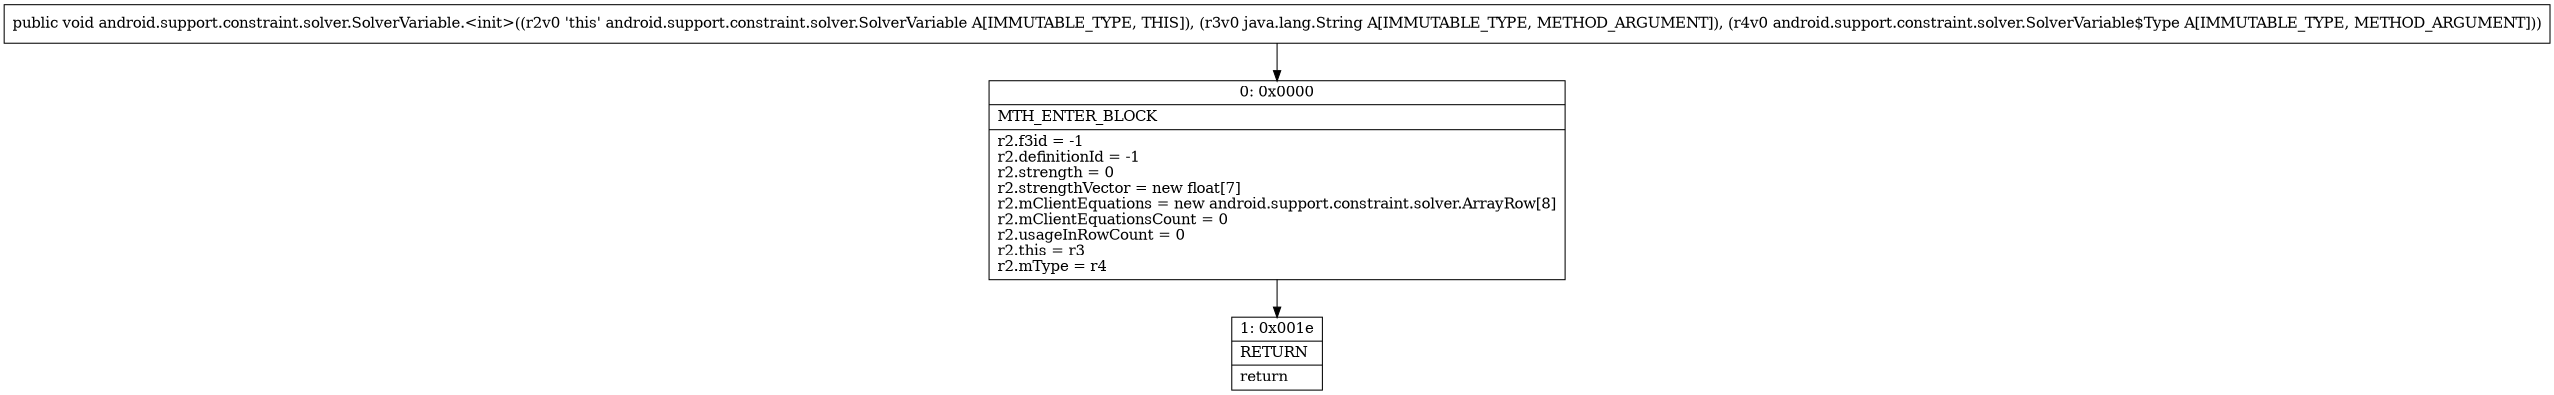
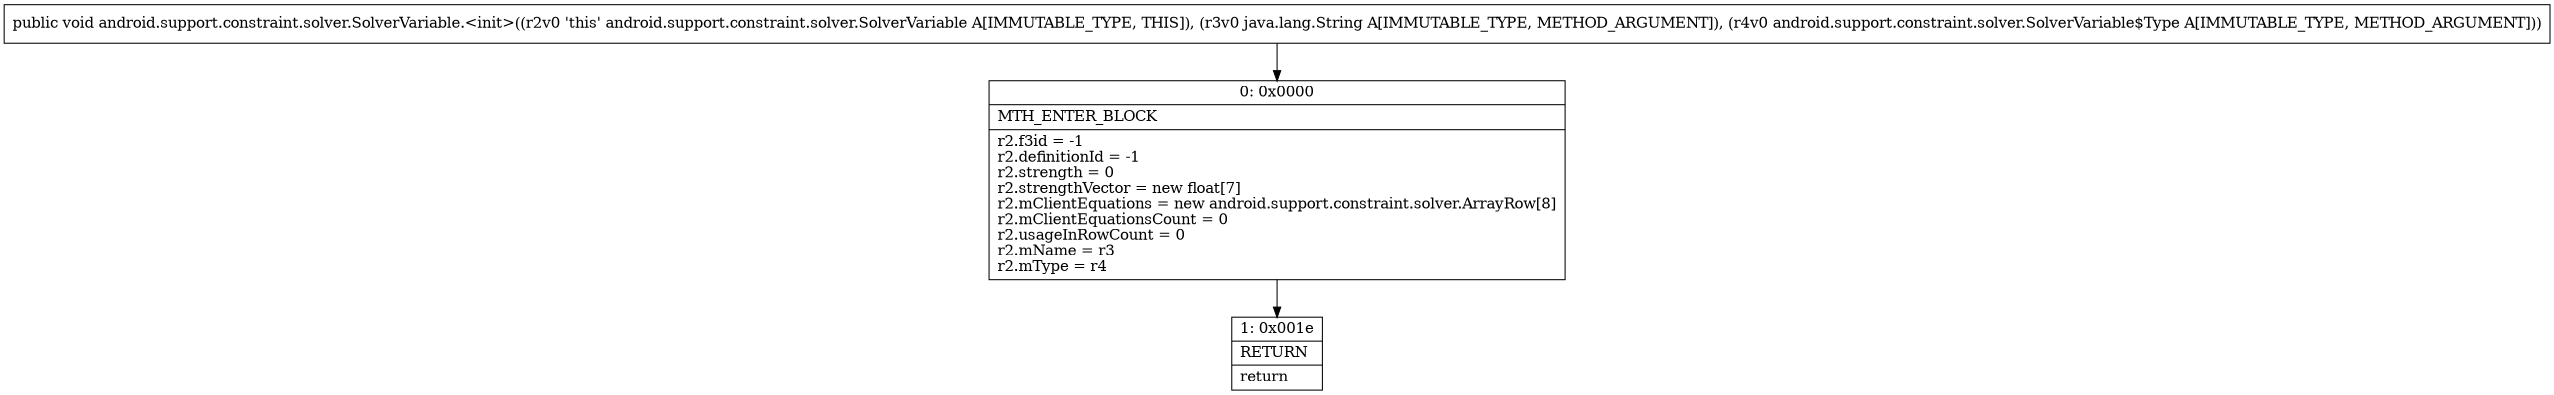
  digraph {
    node [shape=record]
-   n1 [label="{0\:\ 0x0000|MTH_ENTER_BLOCK\l|r2.f3id = \-1\lr2.definitionId = \-1\lr2.strength = 0\lr2.strengthVector = new float[7]\lr2.mClientEquations = new android.support.constraint.solver.ArrayRow[8]\lr2.mClientEquationsCount = 0\lr2.usageInRowCount = 0\lr2.this = r3\lr2.mType = r4\l}"]
+   n1 [label="{0\:\ 0x0000|MTH_ENTER_BLOCK\l|r2.f3id = \-1\lr2.definitionId = \-1\lr2.strength = 0\lr2.strengthVector = new float[7]\lr2.mClientEquations = new android.support.constraint.solver.ArrayRow[8]\lr2.mClientEquationsCount = 0\lr2.usageInRowCount = 0\lr2.mName = r3\lr2.mType = r4\l}"]
    n2 [label="{1\:\ 0x001e|RETURN\l|return\l}"]
    n3 [label="{public void android.support.constraint.solver.SolverVariable.\<init\>((r2v0 'this' android.support.constraint.solver.SolverVariable A[IMMUTABLE_TYPE, THIS]), (r3v0 java.lang.String A[IMMUTABLE_TYPE, METHOD_ARGUMENT]), (r4v0 android.support.constraint.solver.SolverVariable$Type A[IMMUTABLE_TYPE, METHOD_ARGUMENT])) }"]
    n1 -> n2
    n3 -> n1
  }
